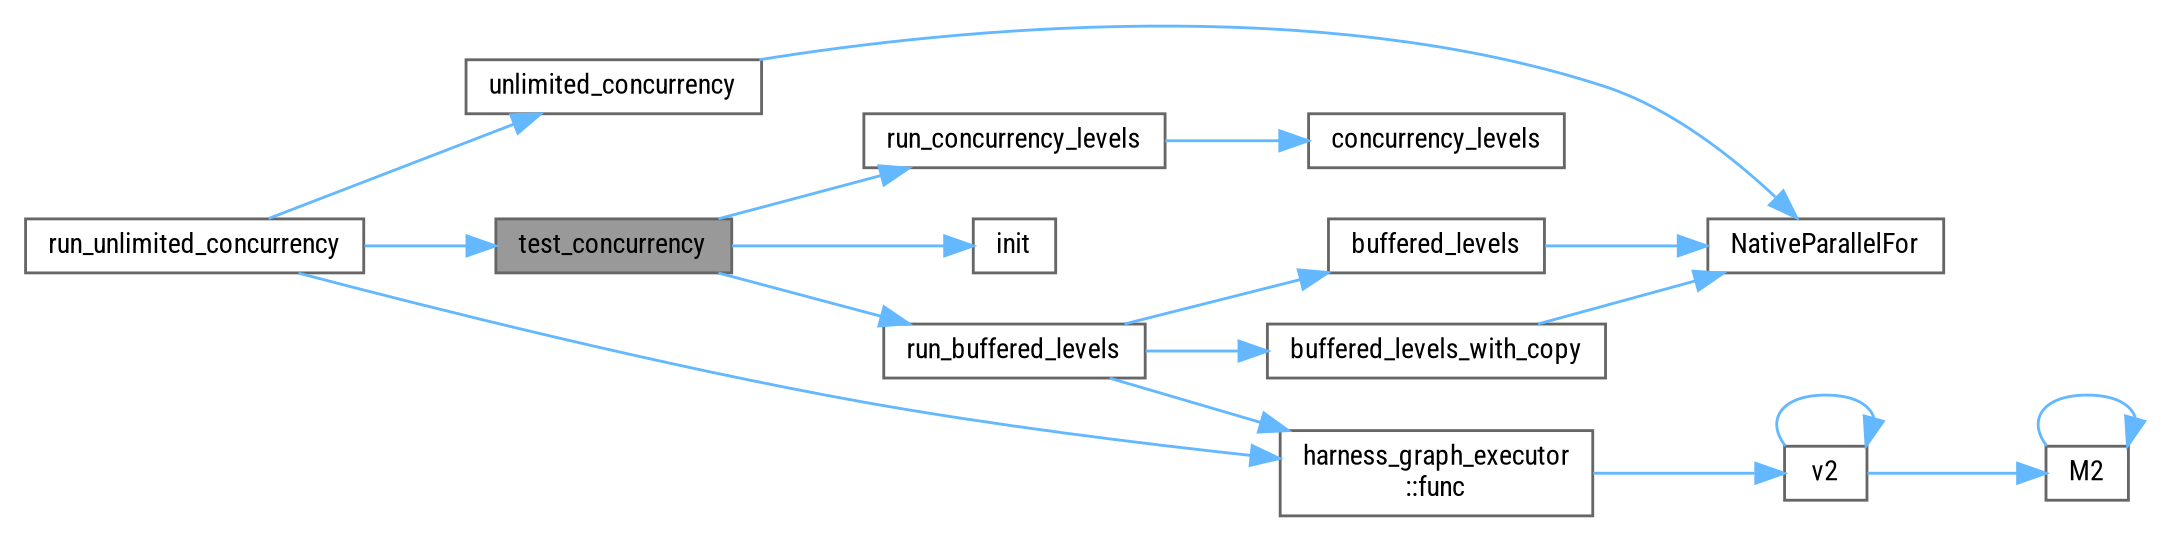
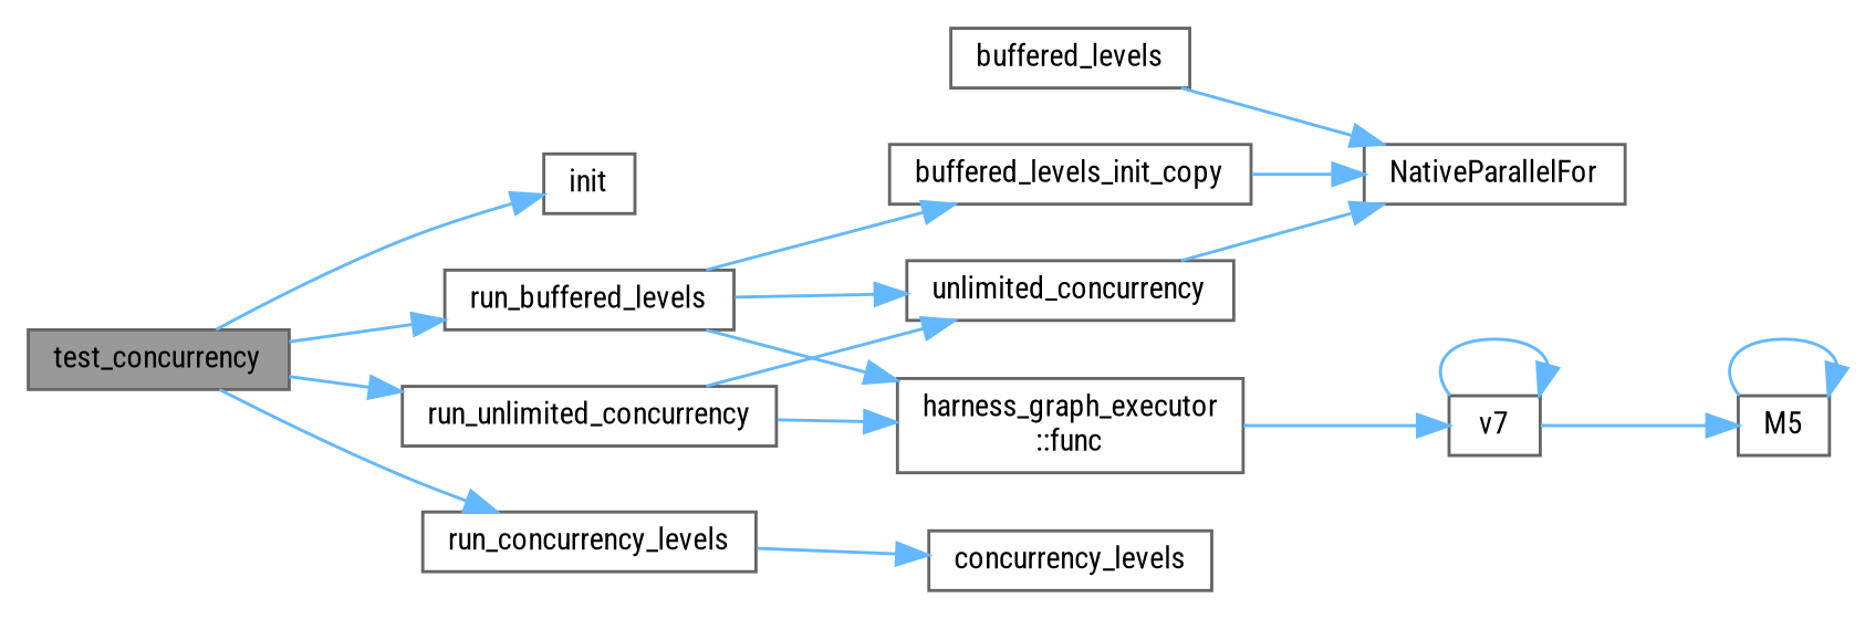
  digraph {
    fontname="Roboto Condensed"
    rankdir=LR
    node [color=grey40 fillcolor=white fontname="Roboto Condensed" fontsize=10 shape=box style=filled]
    edge [color=steelblue1 fontname="Roboto Condensed" fontsize=10 labelfontname=Helvetica labelfontsize=10 style=solid]
    n1 [color=gray40 fillcolor=grey60 fontcolor=black height=0.2 label=test_concurrency width=0.4]
    n2 [height=0.2 label=init width=0.4]
    n3 [height=0.2 label=run_buffered_levels width=0.4]
    n4 [height=0.2 label=run_concurrency_levels width=0.4]
    n5 [height=0.2 label=run_unlimited_concurrency width=0.4]
    n6 [height=0.2 label=buffered_levels width=0.4]
-   n7 [height=0.2 label=buffered_levels_with_copy width=0.4]
+   n7 [height=0.2 label=buffered_levels_init_copy width=0.4]
    n8 [height=0.2 label="harness_graph_executor\l::func" width=0.4]
    n9 [height=0.2 label=concurrency_levels width=0.4]
    n10 [height=0.2 label=unlimited_concurrency width=0.4]
    n11 [height=0.2 label=NativeParallelFor width=0.4]
-   n12 [height=0.2 label=v2 width=0.4]
-   n13 [height=0.2 label=M2 width=0.4]
+   n12 [height=0.2 label=v7 width=0.4]
+   n13 [height=0.2 label=M5 width=0.4]
    n1 -> n2
    n1 -> n3
    n1 -> n4
-   n5 -> n1
-   n3 -> n6
+   n1 -> n5
+   n3 -> n10
    n3 -> n7
    n3 -> n8
    n4 -> n9
    n5 -> n8
    n5 -> n10
    n6 -> n11
    n7 -> n11
    n8 -> n12
    n10 -> n11
    n12 -> n12
    n12 -> n13
    n13 -> n13
  }
